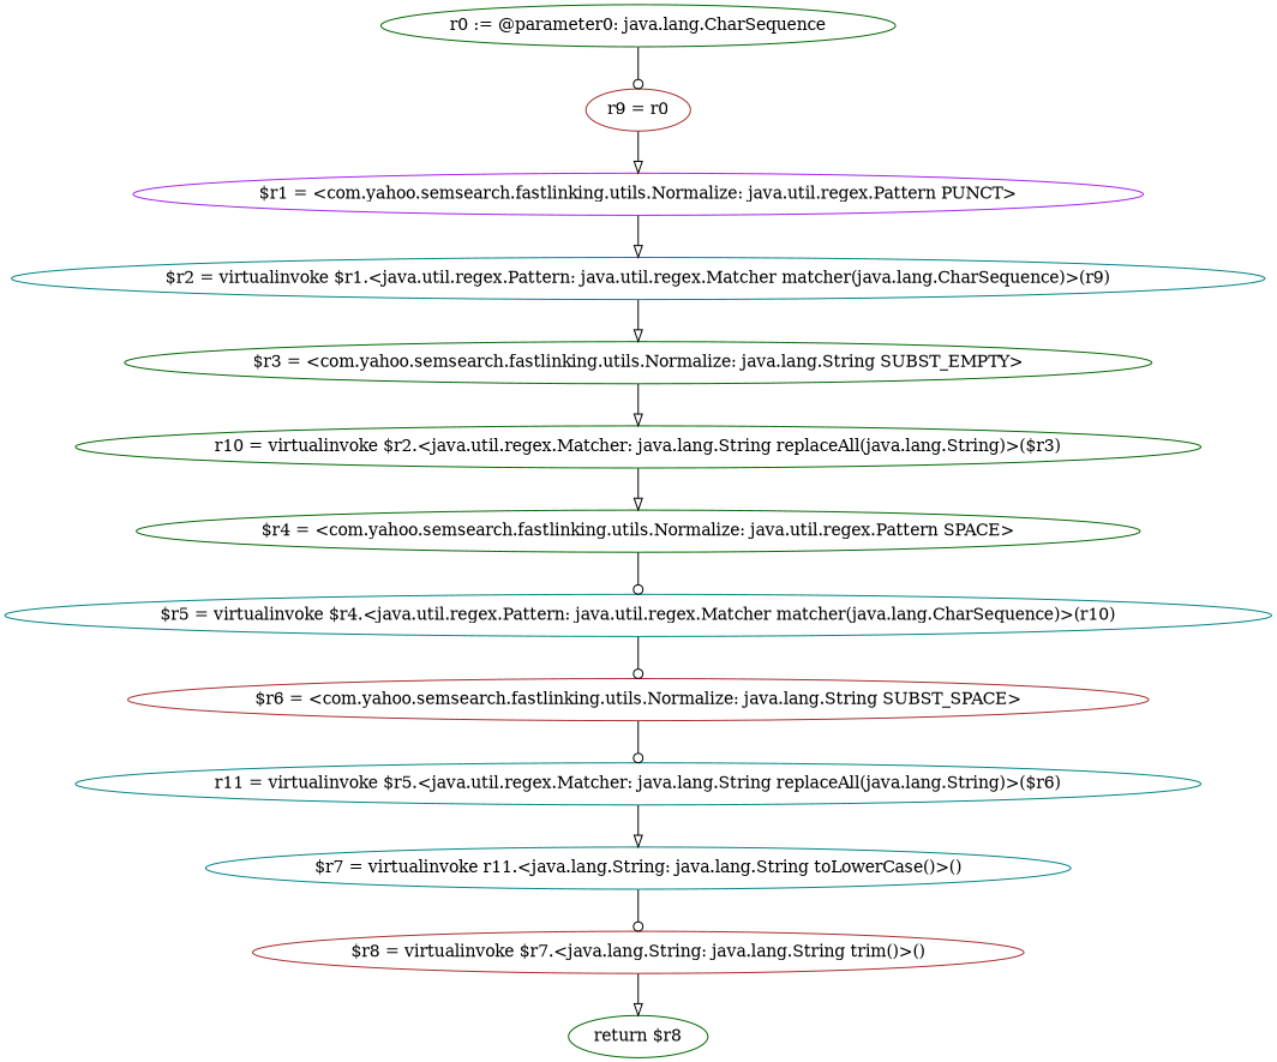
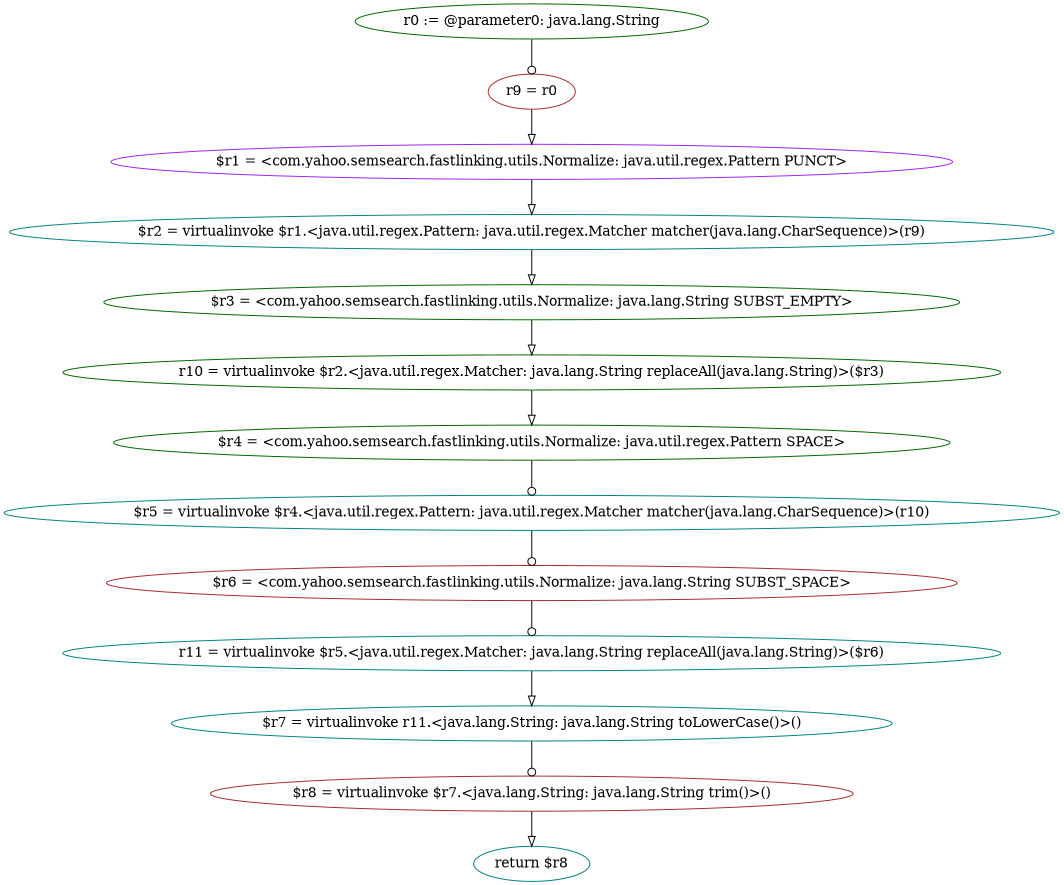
  digraph {
    node [color=darkgreen]
    edge [arrowhead=onormal]
    "r9 = r0" [color=brown]
-   "r0 := @parameter0: java.lang.String" [label="r0 := @parameter0: java.lang.CharSequence"]
+   "r0 := @parameter0: java.lang.String"
    "$r1 = <com.yahoo.semsearch.fastlinking.utils.Normalize: java.util.regex.Pattern PUNCT>" [color=purple]
    "$r2 = virtualinvoke $r1.<java.util.regex.Pattern: java.util.regex.Matcher matcher(java.lang.CharSequence)>(r9)" [color=teal]
    "$r3 = <com.yahoo.semsearch.fastlinking.utils.Normalize: java.lang.String SUBST_EMPTY>"
    "r10 = virtualinvoke $r2.<java.util.regex.Matcher: java.lang.String replaceAll(java.lang.String)>($r3)"
    "$r4 = <com.yahoo.semsearch.fastlinking.utils.Normalize: java.util.regex.Pattern SPACE>"
    "$r5 = virtualinvoke $r4.<java.util.regex.Pattern: java.util.regex.Matcher matcher(java.lang.CharSequence)>(r10)" [color=teal]
    "$r6 = <com.yahoo.semsearch.fastlinking.utils.Normalize: java.lang.String SUBST_SPACE>" [color=brown]
    "r11 = virtualinvoke $r5.<java.util.regex.Matcher: java.lang.String replaceAll(java.lang.String)>($r6)" [color=teal]
    "$r7 = virtualinvoke r11.<java.lang.String: java.lang.String toLowerCase()>()" [color=teal]
    "$r8 = virtualinvoke $r7.<java.lang.String: java.lang.String trim()>()" [color=brown]
-   "return $r8"
+   "return $r8" [color=teal]
    "r9 = r0" -> "$r1 = <com.yahoo.semsearch.fastlinking.utils.Normalize: java.util.regex.Pattern PUNCT>"
    "r0 := @parameter0: java.lang.String" -> "r9 = r0" [arrowhead=odot]
    "$r1 = <com.yahoo.semsearch.fastlinking.utils.Normalize: java.util.regex.Pattern PUNCT>" -> "$r2 = virtualinvoke $r1.<java.util.regex.Pattern: java.util.regex.Matcher matcher(java.lang.CharSequence)>(r9)"
    "$r2 = virtualinvoke $r1.<java.util.regex.Pattern: java.util.regex.Matcher matcher(java.lang.CharSequence)>(r9)" -> "$r3 = <com.yahoo.semsearch.fastlinking.utils.Normalize: java.lang.String SUBST_EMPTY>"
    "$r3 = <com.yahoo.semsearch.fastlinking.utils.Normalize: java.lang.String SUBST_EMPTY>" -> "r10 = virtualinvoke $r2.<java.util.regex.Matcher: java.lang.String replaceAll(java.lang.String)>($r3)"
    "r10 = virtualinvoke $r2.<java.util.regex.Matcher: java.lang.String replaceAll(java.lang.String)>($r3)" -> "$r4 = <com.yahoo.semsearch.fastlinking.utils.Normalize: java.util.regex.Pattern SPACE>"
    "$r4 = <com.yahoo.semsearch.fastlinking.utils.Normalize: java.util.regex.Pattern SPACE>" -> "$r5 = virtualinvoke $r4.<java.util.regex.Pattern: java.util.regex.Matcher matcher(java.lang.CharSequence)>(r10)" [arrowhead=odot]
    "$r5 = virtualinvoke $r4.<java.util.regex.Pattern: java.util.regex.Matcher matcher(java.lang.CharSequence)>(r10)" -> "$r6 = <com.yahoo.semsearch.fastlinking.utils.Normalize: java.lang.String SUBST_SPACE>" [arrowhead=odot]
    "$r6 = <com.yahoo.semsearch.fastlinking.utils.Normalize: java.lang.String SUBST_SPACE>" -> "r11 = virtualinvoke $r5.<java.util.regex.Matcher: java.lang.String replaceAll(java.lang.String)>($r6)" [arrowhead=odot]
    "r11 = virtualinvoke $r5.<java.util.regex.Matcher: java.lang.String replaceAll(java.lang.String)>($r6)" -> "$r7 = virtualinvoke r11.<java.lang.String: java.lang.String toLowerCase()>()"
    "$r7 = virtualinvoke r11.<java.lang.String: java.lang.String toLowerCase()>()" -> "$r8 = virtualinvoke $r7.<java.lang.String: java.lang.String trim()>()" [arrowhead=odot]
    "$r8 = virtualinvoke $r7.<java.lang.String: java.lang.String trim()>()" -> "return $r8"
  }
